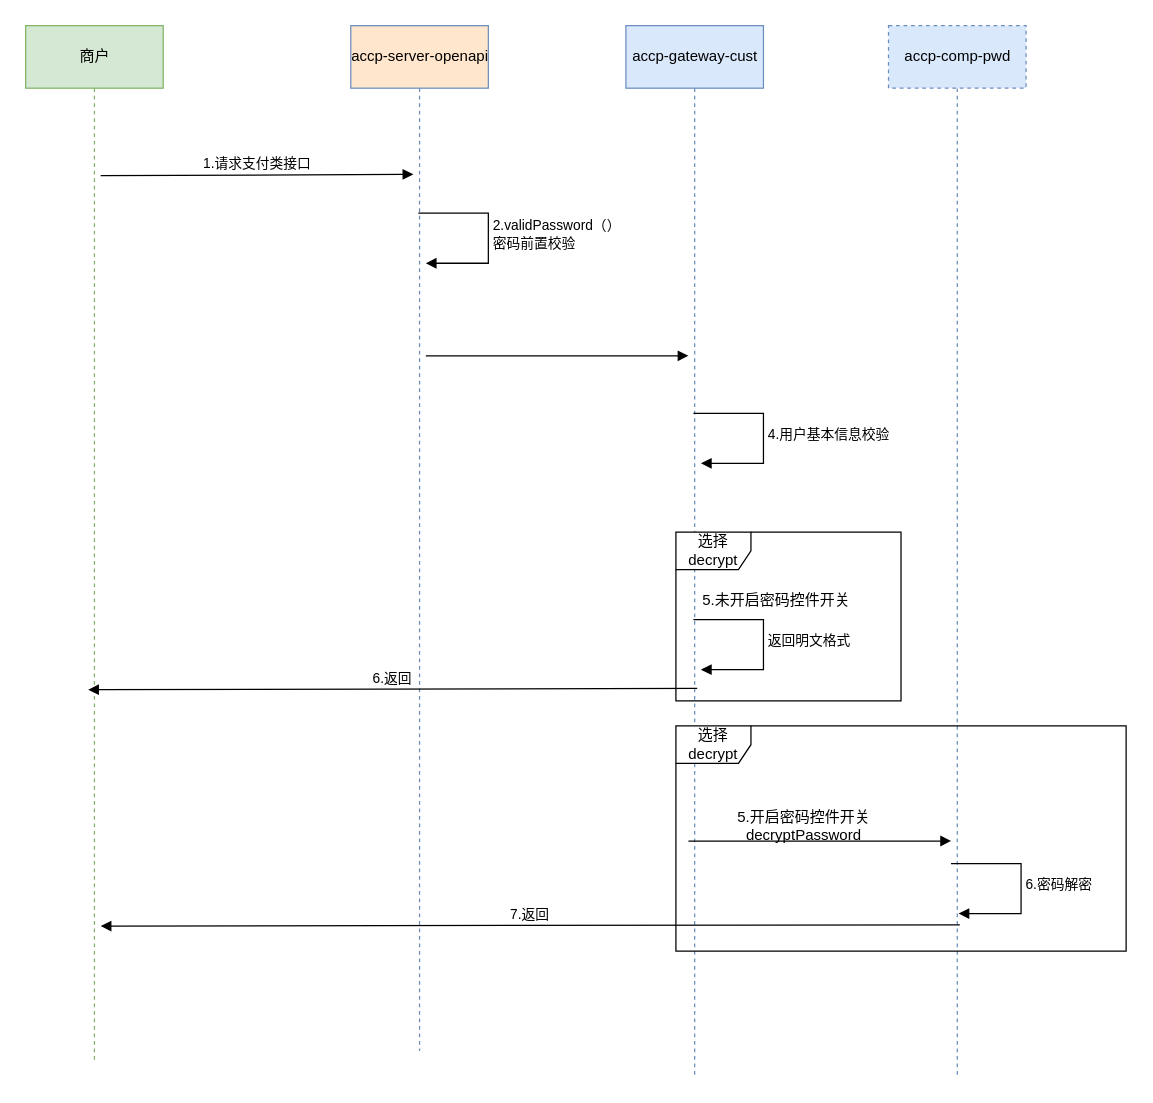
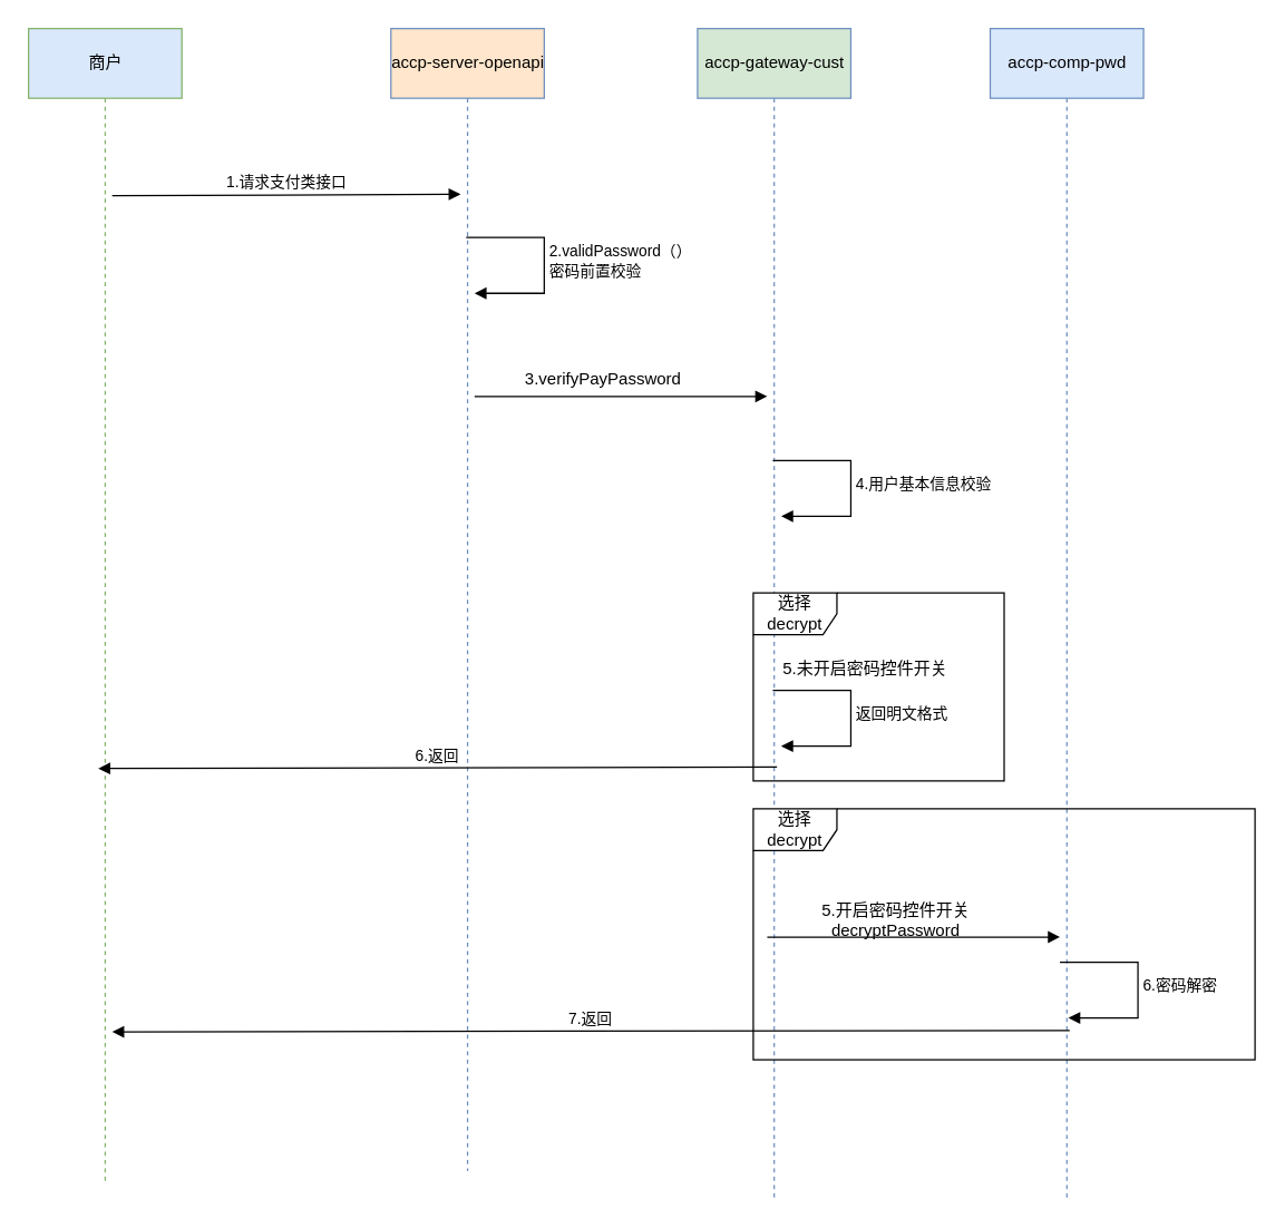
  <mxCell id="0" />
  <mxCell id="1" parent="0" />
  <mxCell id="2" style="edgeStyle=orthogonalEdgeStyle;rounded=0;orthogonalLoop=1;jettySize=auto;html=1;exitX=0.5;exitY=1;exitDx=0;exitDy=0;dashed=1;endArrow=none;endFill=0;fillColor=#d5e8d4;strokeColor=#82b366;" edge="1" parent="1" source="3"><mxGeometry relative="1" as="geometry"><mxPoint x="75" y="850" as="targetPoint" /></mxGeometry></mxCell>
- <mxCell id="3" value="商户" style="html=1;fillColor=#d5e8d4;strokeColor=#82b366;" vertex="1" parent="1"><mxGeometry x="20" y="20" width="110" height="50" as="geometry" /></mxCell>
+ <mxCell id="3" value="商户" style="html=1;fillColor=#dae8fc;strokeColor=#82b366;" vertex="1" parent="1"><mxGeometry x="20" y="20" width="110" height="50" as="geometry" /></mxCell>
  <mxCell id="4" style="edgeStyle=orthogonalEdgeStyle;rounded=0;orthogonalLoop=1;jettySize=auto;html=1;exitX=0.5;exitY=1;exitDx=0;exitDy=0;dashed=1;endArrow=none;endFill=0;fillColor=#dae8fc;strokeColor=#6c8ebf;" edge="1" source="5" parent="1"><mxGeometry relative="1" as="geometry"><mxPoint x="335" y="840" as="targetPoint" /><Array as="points"><mxPoint x="335" y="600" /></Array></mxGeometry></mxCell>
  <mxCell id="5" value="accp-server-openapi" style="html=1;fillColor=#ffe6cc;strokeColor=#6c8ebf;" vertex="1" parent="1"><mxGeometry x="280" y="20" width="110" height="50" as="geometry" /></mxCell>
  <mxCell id="6" style="edgeStyle=orthogonalEdgeStyle;rounded=0;orthogonalLoop=1;jettySize=auto;html=1;exitX=0.5;exitY=1;exitDx=0;exitDy=0;dashed=1;endArrow=none;endFill=0;fillColor=#dae8fc;strokeColor=#6c8ebf;" edge="1" source="7" parent="1"><mxGeometry relative="1" as="geometry"><mxPoint x="555" y="860" as="targetPoint" /></mxGeometry></mxCell>
- <mxCell id="7" value="accp-gateway-cust" style="html=1;fillColor=#dae8fc;strokeColor=#6c8ebf;" vertex="1" parent="1"><mxGeometry x="500" y="20" width="110" height="50" as="geometry" /></mxCell>
+ <mxCell id="7" value="accp-gateway-cust" style="html=1;fillColor=#d5e8d4;strokeColor=#6c8ebf;" vertex="1" parent="1"><mxGeometry x="500" y="20" width="110" height="50" as="geometry" /></mxCell>
  <mxCell id="8" style="edgeStyle=orthogonalEdgeStyle;rounded=0;orthogonalLoop=1;jettySize=auto;html=1;exitX=0.5;exitY=1;exitDx=0;exitDy=0;dashed=1;endArrow=none;endFill=0;fillColor=#dae8fc;strokeColor=#6c8ebf;" edge="1" source="9" parent="1"><mxGeometry relative="1" as="geometry"><mxPoint x="765" y="860" as="targetPoint" /></mxGeometry></mxCell>
- <mxCell id="9" value="accp-comp-pwd" style="html=1;fillColor=#dae8fc;strokeColor=#6c8ebf;dashed=1;" vertex="1" parent="1"><mxGeometry x="710" y="20" width="110" height="50" as="geometry" /></mxCell>
+ <mxCell id="9" value="accp-comp-pwd" style="html=1;fillColor=#dae8fc;strokeColor=#6c8ebf;" vertex="1" parent="1"><mxGeometry x="710" y="20" width="110" height="50" as="geometry" /></mxCell>
  <mxCell id="10" value="1.请求支付类接口" style="html=1;verticalAlign=bottom;endArrow=block;rounded=0;exitX=1;exitY=0;exitDx=0;exitDy=0;entryX=0;entryY=-0.014;entryDx=0;entryDy=0;entryPerimeter=0;" edge="1" parent="1"><mxGeometry relative="1" as="geometry"><mxPoint x="80" y="140" as="sourcePoint" /><mxPoint x="330" y="138.88" as="targetPoint" /></mxGeometry></mxCell>
  <mxCell id="11" value="2.validPassword（）&lt;br&gt;密码前置校验" style="edgeStyle=orthogonalEdgeStyle;html=1;align=left;spacingLeft=2;endArrow=block;rounded=0;" edge="1" parent="1"><mxGeometry relative="1" as="geometry"><mxPoint x="334" y="170" as="sourcePoint" /><Array as="points"><mxPoint x="390" y="170" /><mxPoint x="390" y="210" /></Array><mxPoint x="340" y="210" as="targetPoint" /></mxGeometry></mxCell>
  <mxCell id="12" value="" style="html=1;verticalAlign=bottom;endArrow=block;rounded=0;" edge="1" parent="1"><mxGeometry relative="1" as="geometry"><mxPoint x="340" y="284" as="sourcePoint" /><mxPoint x="550" y="284" as="targetPoint" /></mxGeometry></mxCell>
+ <mxCell id="13" value="3.verifyPayPassword" style="text;html=1;align=center;verticalAlign=middle;resizable=0;points=[];autosize=1;strokeColor=none;fillColor=none;" vertex="1" parent="1"><mxGeometry x="367" y="262" width="130" height="20" as="geometry" /></mxCell>
  <mxCell id="14" value="选择&lt;br&gt;decrypt" style="shape=umlFrame;whiteSpace=wrap;html=1;" vertex="1" parent="1"><mxGeometry x="540" y="425" width="180" height="135" as="geometry" /></mxCell>
  <mxCell id="15" value="4.用户基本信息校验" style="edgeStyle=orthogonalEdgeStyle;html=1;align=left;spacingLeft=2;endArrow=block;rounded=0;" edge="1" parent="1"><mxGeometry relative="1" as="geometry"><mxPoint x="554" y="330" as="sourcePoint" /><Array as="points"><mxPoint x="610" y="330" /><mxPoint x="610" y="370" /></Array><mxPoint x="560" y="370" as="targetPoint" /></mxGeometry></mxCell>
  <mxCell id="16" value="返回明文格式" style="edgeStyle=orthogonalEdgeStyle;html=1;align=left;spacingLeft=2;endArrow=block;rounded=0;" edge="1" parent="1"><mxGeometry relative="1" as="geometry"><mxPoint x="554" y="495" as="sourcePoint" /><Array as="points"><mxPoint x="610" y="495" /><mxPoint x="610" y="535" /></Array><mxPoint x="560" y="535" as="targetPoint" /></mxGeometry></mxCell>
  <mxCell id="17" value="5.未开启密码控件开关" style="text;html=1;align=center;verticalAlign=middle;resizable=0;points=[];autosize=1;strokeColor=none;fillColor=none;" vertex="1" parent="1"><mxGeometry x="555" y="470" width="130" height="20" as="geometry" /></mxCell>
  <mxCell id="18" value="选择&lt;br&gt;decrypt" style="shape=umlFrame;whiteSpace=wrap;html=1;" vertex="1" parent="1"><mxGeometry x="540" y="580" width="360" height="180" as="geometry" /></mxCell>
  <mxCell id="19" value="" style="html=1;verticalAlign=bottom;endArrow=block;rounded=0;" edge="1" parent="1"><mxGeometry relative="1" as="geometry"><mxPoint x="550" y="672" as="sourcePoint" /><mxPoint x="760" y="672" as="targetPoint" /></mxGeometry></mxCell>
  <mxCell id="20" value="5.开启密码控件开关&lt;br&gt;decryptPassword" style="text;html=1;align=center;verticalAlign=middle;resizable=0;points=[];autosize=1;strokeColor=none;fillColor=none;" vertex="1" parent="1"><mxGeometry x="582" y="645" width="120" height="30" as="geometry" /></mxCell>
  <mxCell id="21" value="6.密码解密" style="edgeStyle=orthogonalEdgeStyle;html=1;align=left;spacingLeft=2;endArrow=block;rounded=0;" edge="1" parent="1"><mxGeometry relative="1" as="geometry"><mxPoint x="760" y="690" as="sourcePoint" /><Array as="points"><mxPoint x="816" y="690" /><mxPoint x="816" y="730" /></Array><mxPoint x="766" y="730" as="targetPoint" /></mxGeometry></mxCell>
  <mxCell id="22" value="6.返回" style="html=1;verticalAlign=bottom;endArrow=block;rounded=0;exitX=1;exitY=0;exitDx=0;exitDy=0;" edge="1" parent="1"><mxGeometry relative="1" as="geometry"><mxPoint x="557" y="550" as="sourcePoint" /><mxPoint x="70" y="551" as="targetPoint" /></mxGeometry></mxCell>
  <mxCell id="23" value="7.返回" style="html=1;verticalAlign=bottom;endArrow=block;rounded=0;exitX=1;exitY=0;exitDx=0;exitDy=0;" edge="1" parent="1"><mxGeometry relative="1" as="geometry"><mxPoint x="767" y="739" as="sourcePoint" /><mxPoint x="80" y="740" as="targetPoint" /></mxGeometry></mxCell>
